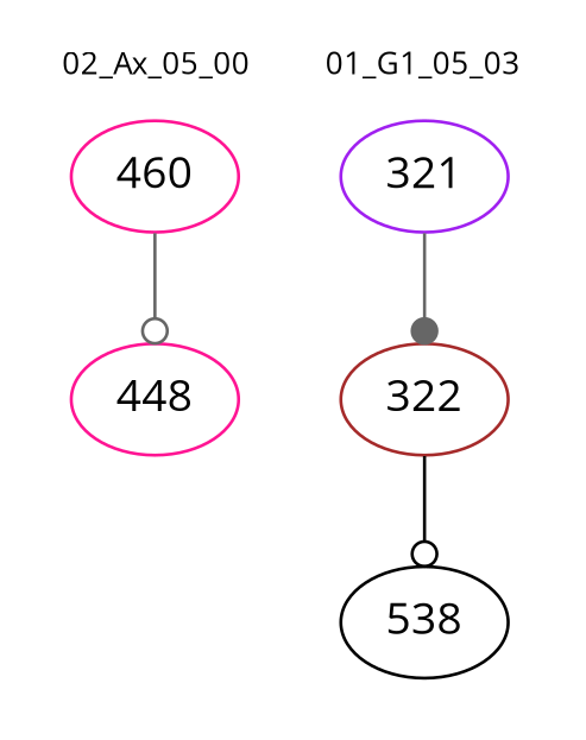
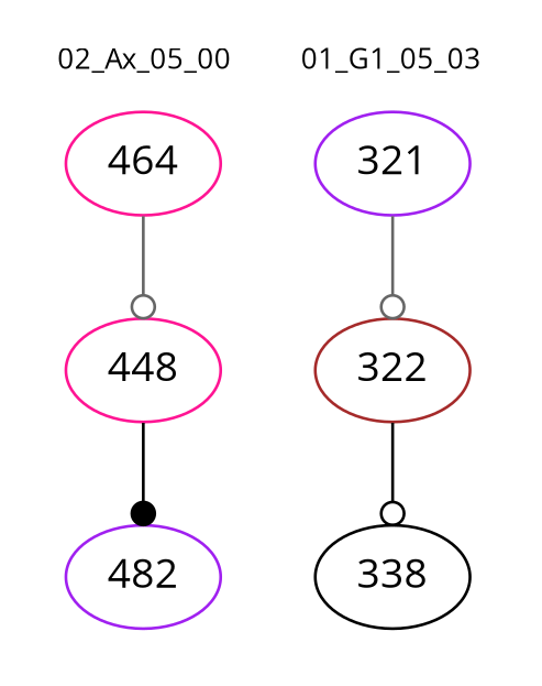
  digraph {
    fontname="Open Sans"
    node [color=deeppink fontname="Open Sans"]
    edge [arrowhead=odot color=gray40 fontname="Open Sans"]
-   n1 [label=460]
+   n1 [label=464]
    n2 [label=448]
+   n3 [color=purple label=482]
    n4 [color=purple label=321]
    n5 [color=brown label=322]
-   n6 [color=black label=538]
+   n6 [color=black label=338]
    subgraph cluster_1 {
      color=white
      fontsize=10
      label="02_Ax_05_00"
      n1
      n2
+     n3
    }
    subgraph cluster_2 {
      color=white
      fontsize=10
      label="01_G1_05_03"
      n4
      n5
      n6
    }
    n1 -> n2
-   n4 -> n5 [arrowhead=dot]
+   n2 -> n3 [arrowhead=dot color=black]
+   n4 -> n5
    n5 -> n6 [color=black]
  }
